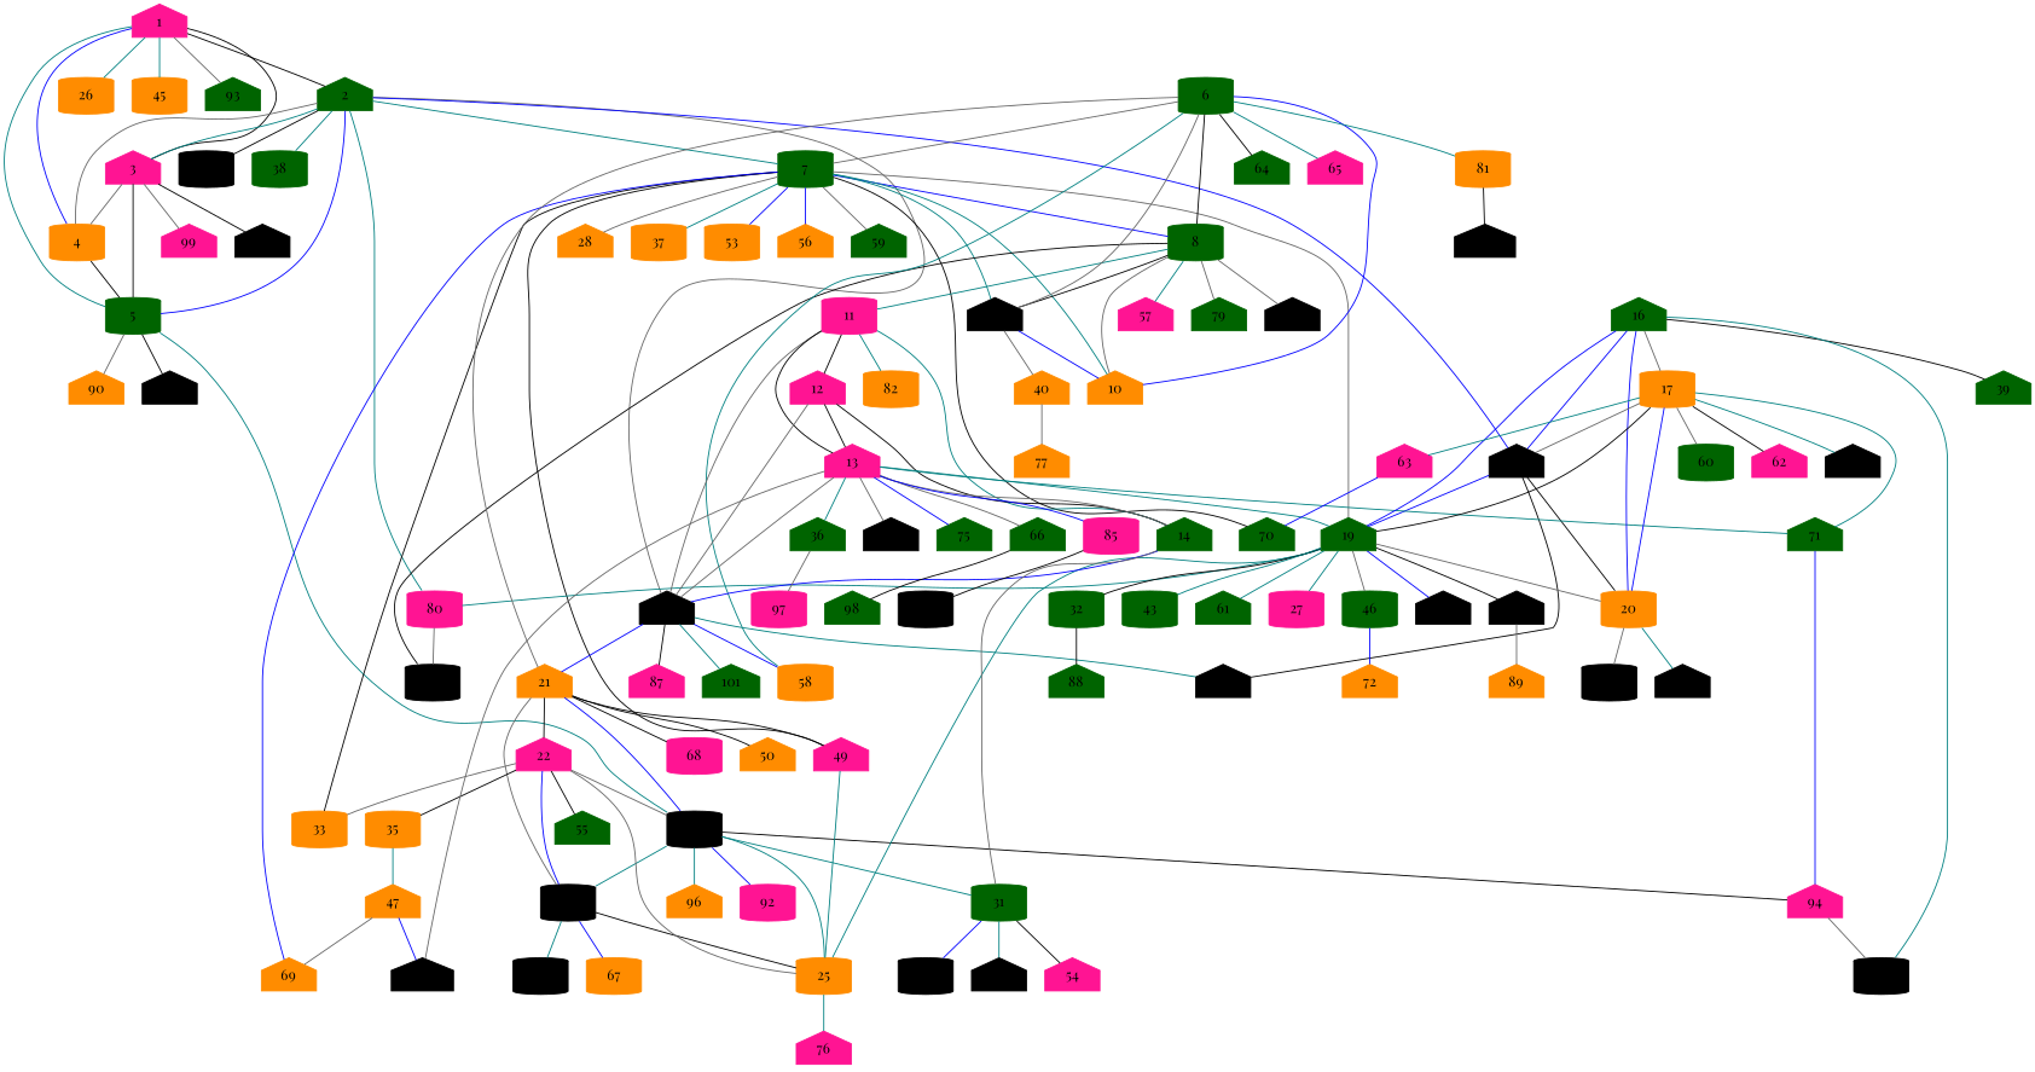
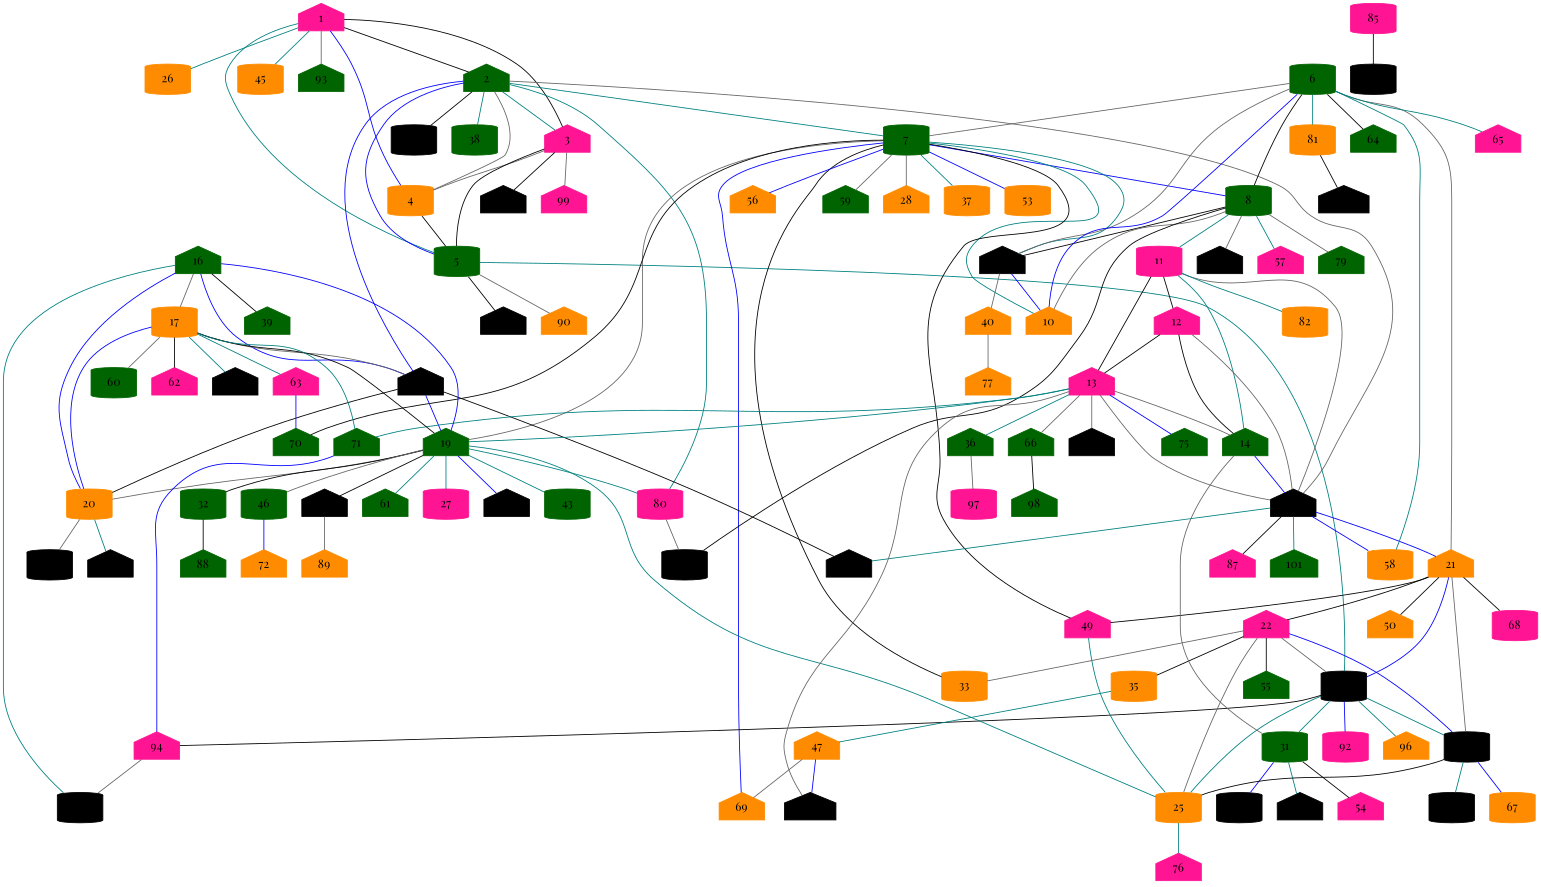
  graph {
    fontname="Playfair Display"
    node [color=darkgreen fontname="Playfair Display" shape=house style=filled]
    edge [color=teal fontname="Playfair Display"]
    1 [color=deeppink]
    2
    3 [color=deeppink]
    4 [color=darkorange shape=cylinder]
    5 [shape=cylinder]
    26 [color=darkorange shape=cylinder]
    45 [color=darkorange shape=cylinder]
    93
    7 [shape=cylinder]
    15 [color=black]
    18 [color=black]
    34 [color=black shape=cylinder]
    38 [shape=cylinder]
    80 [color=deeppink shape=cylinder]
    91 [color=black]
    99 [color=deeppink]
    23 [color=black shape=cylinder]
    44 [color=black]
    90 [color=darkorange]
    8 [shape=cylinder]
    9 [color=black]
    10 [color=darkorange]
    19
    28 [color=darkorange]
    33 [color=darkorange shape=cylinder]
    37 [color=darkorange shape=cylinder]
    49 [color=deeppink]
    53 [color=darkorange shape=cylinder]
    56 [color=darkorange]
    59
    69 [color=darkorange]
    70
    21 [color=darkorange]
    58 [color=darkorange shape=cylinder]
    52 [color=black]
    87 [color=deeppink]
    101
    20 [color=darkorange shape=cylinder]
    84 [color=black shape=cylinder]
    31 [shape=cylinder]
    25 [color=darkorange shape=cylinder]
    24 [color=black shape=cylinder]
    92 [color=deeppink shape=cylinder]
    94 [color=deeppink]
    96 [color=darkorange]
    6 [shape=cylinder]
    64
    65 [color=deeppink]
    81 [color=darkorange shape=cylinder]
    11 [color=deeppink shape=cylinder]
    42 [color=black]
    57 [color=deeppink]
    79
    40 [color=darkorange]
    22 [color=deeppink]
    50 [color=darkorange]
    68 [color=deeppink shape=cylinder]
    102 [color=black]
    27 [color=deeppink shape=cylinder]
    30 [color=black]
    32 [shape=cylinder]
    43 [shape=cylinder]
    46 [shape=cylinder]
    61
    74 [color=black]
    12 [color=deeppink]
    13 [color=deeppink]
    14
    82 [color=darkorange shape=cylinder]
    77 [color=darkorange]
    36
    41 [color=black]
    66
    71
    75
    85 [color=deeppink shape=cylinder]
    100 [color=black]
    97 [color=deeppink shape=cylinder]
    98
    103 [color=black shape=cylinder]
    54 [color=deeppink]
    73 [color=black shape=cylinder]
    83 [color=black]
    16
    17 [color=darkorange shape=cylinder]
    39
    95 [color=black shape=cylinder]
    60 [shape=cylinder]
    62 [color=deeppink]
    63 [color=deeppink]
    78 [color=black]
    48 [color=black]
    51 [color=black shape=cylinder]
    76 [color=deeppink]
    88
    72 [color=darkorange]
    89 [color=darkorange]
    35 [color=darkorange shape=cylinder]
    55
    29 [color=black shape=cylinder]
    67 [color=darkorange shape=cylinder]
    47 [color=darkorange]
    1 -- 2 [color=black]
    1 -- 3 [color=black]
    1 -- 4 [color=blue]
    1 -- 5
    1 -- 26
    1 -- 45
    1 -- 93 [color=gray40]
    2 -- 3
    2 -- 4 [color=gray40]
    2 -- 5 [color=blue]
    2 -- 7
    2 -- 15 [color=gray40]
    2 -- 18 [color=blue]
    2 -- 34 [color=black]
    2 -- 38
    2 -- 80
    3 -- 4 [color=gray40]
    3 -- 5 [color=black]
    3 -- 91 [color=black]
    3 -- 99 [color=gray40]
    4 -- 5 [color=black]
    5 -- 23
    5 -- 44 [color=black]
    5 -- 90 [color=gray40]
    7 -- 8 [color=blue]
    7 -- 9
    7 -- 10
    7 -- 19 [color=gray40]
    7 -- 28 [color=gray40]
    7 -- 33 [color=black]
    7 -- 37
    7 -- 49 [color=black]
    7 -- 53 [color=blue]
    7 -- 56 [color=blue]
    7 -- 59 [color=gray40]
    7 -- 69 [color=blue]
    7 -- 70 [color=black]
    15 -- 21 [color=blue]
    15 -- 58 [color=blue]
    15 -- 52
    15 -- 87 [color=black]
    15 -- 101
    18 -- 19 [color=blue]
    18 -- 52 [color=black]
    18 -- 20 [color=black]
    80 -- 84 [color=gray40]
    23 -- 31
    23 -- 25
    23 -- 24
    23 -- 92 [color=blue]
    23 -- 94 [color=black]
    23 -- 96
    8 -- 9 [color=black]
    8 -- 10 [color=gray40]
    8 -- 84 [color=black]
    8 -- 11
    8 -- 42 [color=gray40]
    8 -- 57
    8 -- 79 [color=gray40]
    9 -- 10 [color=blue]
    9 -- 40 [color=gray40]
    19 -- 80
    19 -- 20 [color=gray40]
    19 -- 25
    19 -- 27
    19 -- 30 [color=blue]
    19 -- 32 [color=black]
    19 -- 43
    19 -- 46 [color=gray40]
    19 -- 61
    19 -- 74 [color=black]
    49 -- 25
    21 -- 23 [color=blue]
    21 -- 49 [color=black]
    21 -- 24 [color=gray40]
    21 -- 22 [color=black]
    21 -- 50 [color=black]
    21 -- 68 [color=black]
    20 -- 48
    20 -- 51 [color=gray40]
    31 -- 54 [color=black]
    31 -- 73 [color=blue]
    31 -- 83
    25 -- 76
    24 -- 25 [color=black]
    24 -- 29
    24 -- 67 [color=blue]
    94 -- 95 [color=gray40]
    6 -- 7 [color=gray40]
    6 -- 8 [color=black]
    6 -- 9 [color=gray40]
    6 -- 10 [color=blue]
    6 -- 21 [color=gray40]
    6 -- 58
    6 -- 64 [color=black]
    6 -- 65
    6 -- 81
    81 -- 102 [color=black]
    11 -- 15 [color=gray40]
    11 -- 12 [color=black]
    11 -- 13 [color=black]
    11 -- 14
    11 -- 82
    40 -- 77 [color=gray40]
    22 -- 23 [color=gray40]
    22 -- 33 [color=gray40]
    22 -- 25 [color=gray40]
    22 -- 24 [color=blue]
    22 -- 35 [color=black]
    22 -- 55 [color=black]
    32 -- 88 [color=black]
    46 -- 72 [color=blue]
    74 -- 89 [color=gray40]
    12 -- 15 [color=gray40]
    12 -- 13 [color=black]
    12 -- 14 [color=black]
    13 -- 15 [color=gray40]
    13 -- 19
    13 -- 14 [color=gray40]
    13 -- 36
    13 -- 41 [color=gray40]
    13 -- 66 [color=gray40]
    13 -- 71
    13 -- 75 [color=blue]
-   13 -- 85 [color=blue]
    13 -- 100 [color=gray40]
    14 -- 15 [color=blue]
    14 -- 31 [color=gray40]
    36 -- 97 [color=gray40]
    66 -- 98 [color=black]
    71 -- 94 [color=blue]
    85 -- 103 [color=black]
    16 -- 18 [color=blue]
    16 -- 19 [color=blue]
    16 -- 20 [color=blue]
    16 -- 17 [color=gray40]
    16 -- 39 [color=black]
    16 -- 95
    17 -- 18 [color=gray40]
    17 -- 19 [color=black]
    17 -- 20 [color=blue]
    17 -- 71
    17 -- 60 [color=gray40]
    17 -- 62 [color=black]
    17 -- 63
    17 -- 78
    63 -- 70 [color=blue]
    35 -- 47
    47 -- 69 [color=gray40]
    47 -- 100 [color=blue]
  }
